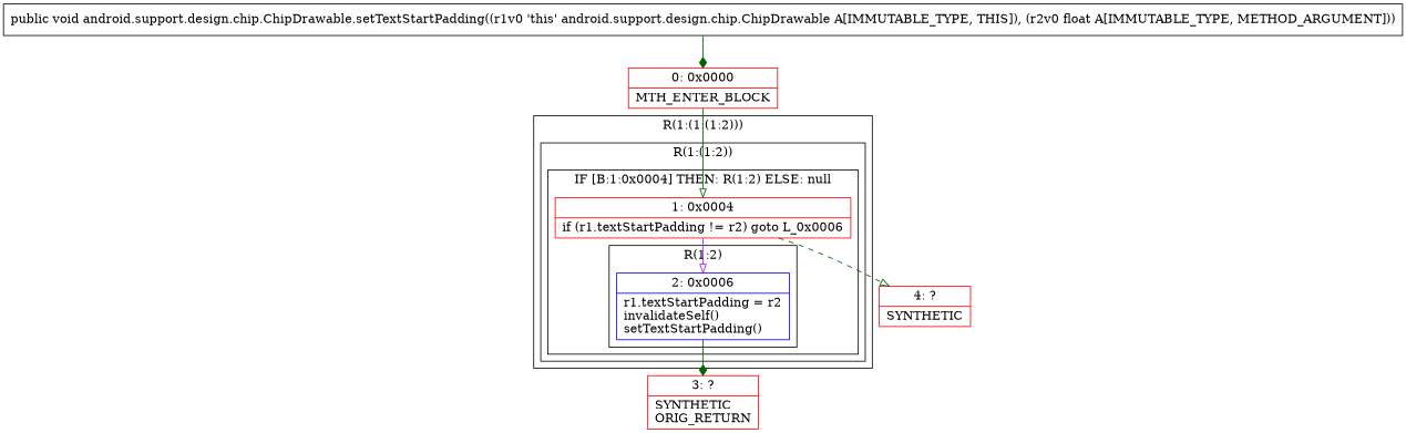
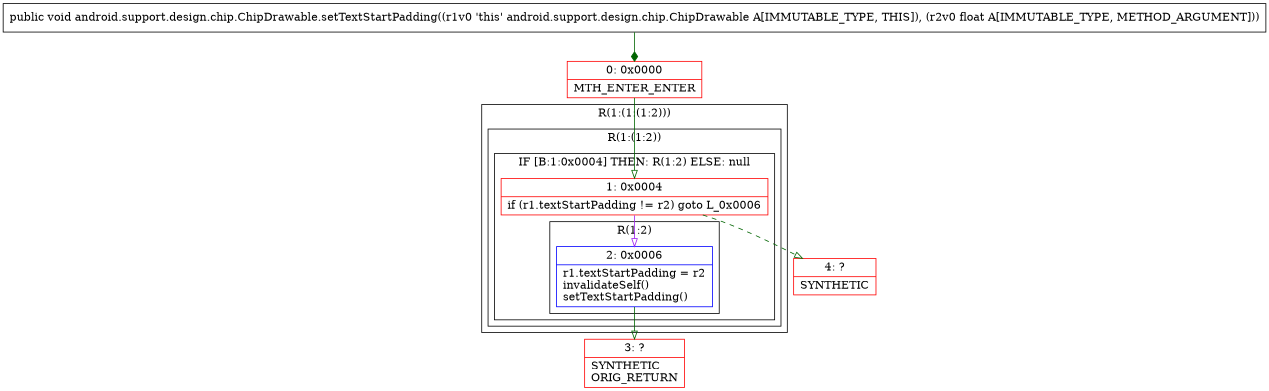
  digraph {
    node [color=red shape=record]
    edge [arrowhead=onormal color=darkgreen]
    n1 [color=blue label="{2\:\ 0x0006|r1.textStartPadding = r2\linvalidateSelf()\lsetTextStartPadding()\l}"]
    n2 [label="{1\:\ 0x0004|if (r1.textStartPadding != r2) goto L_0x0006\l}"]
    n3 [label="{3\:\ ?|SYNTHETIC\lORIG_RETURN\l}"]
    n4 [label="{4\:\ ?|SYNTHETIC\l}"]
-   n5 [label="{0\:\ 0x0000|MTH_ENTER_BLOCK\l}"]
+   n5 [label="{0\:\ 0x0000|MTH_ENTER_ENTER\l}"]
    n6 [label="{public void android.support.design.chip.ChipDrawable.setTextStartPadding((r1v0 'this' android.support.design.chip.ChipDrawable A[IMMUTABLE_TYPE, THIS]), (r2v0 float A[IMMUTABLE_TYPE, METHOD_ARGUMENT])) }" color=""]
    subgraph cluster_1 {
      label="R(1:(1:(1:2)))"
      subgraph cluster_2 {
        label="R(1:(1:2))"
        subgraph cluster_3 {
          label="IF [B:1:0x0004] THEN: R(1:2) ELSE: null"
          n2
          subgraph cluster_4 {
            label="R(1:2)"
            n1
          }
        }
      }
    }
-   n1 -> n3 [arrowhead=diamond]
+   n1 -> n3
    n2 -> n1 [color=purple]
    n2 -> n4 [style=dashed]
    n5 -> n2
    n6 -> n5 [arrowhead=diamond]
  }
